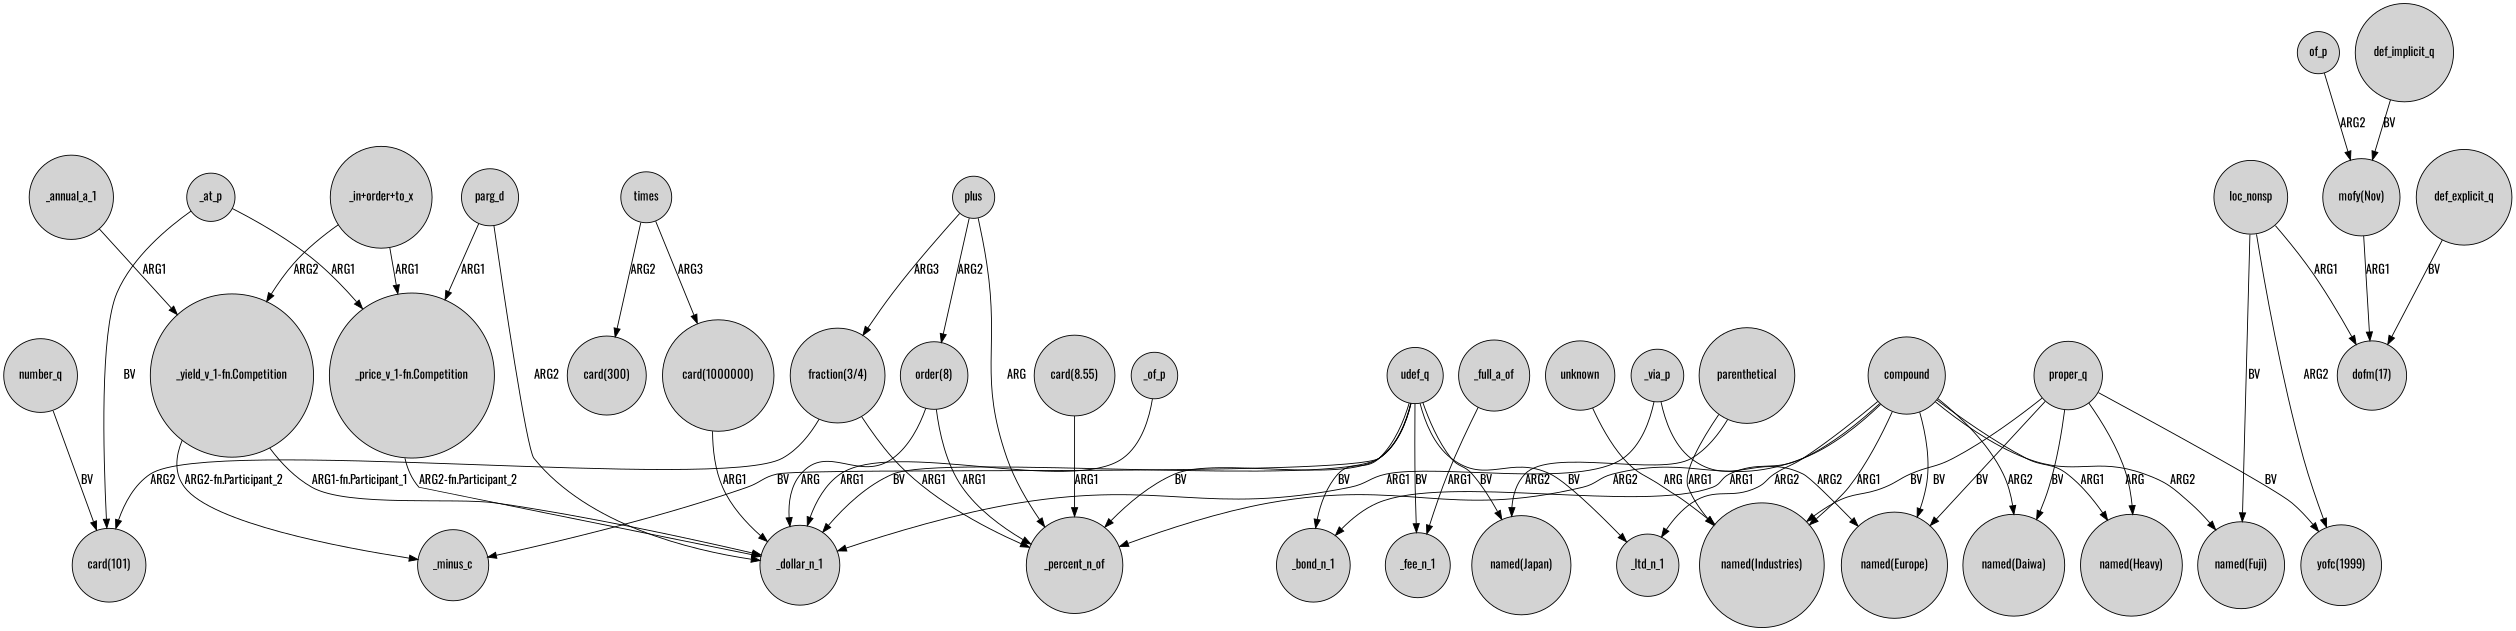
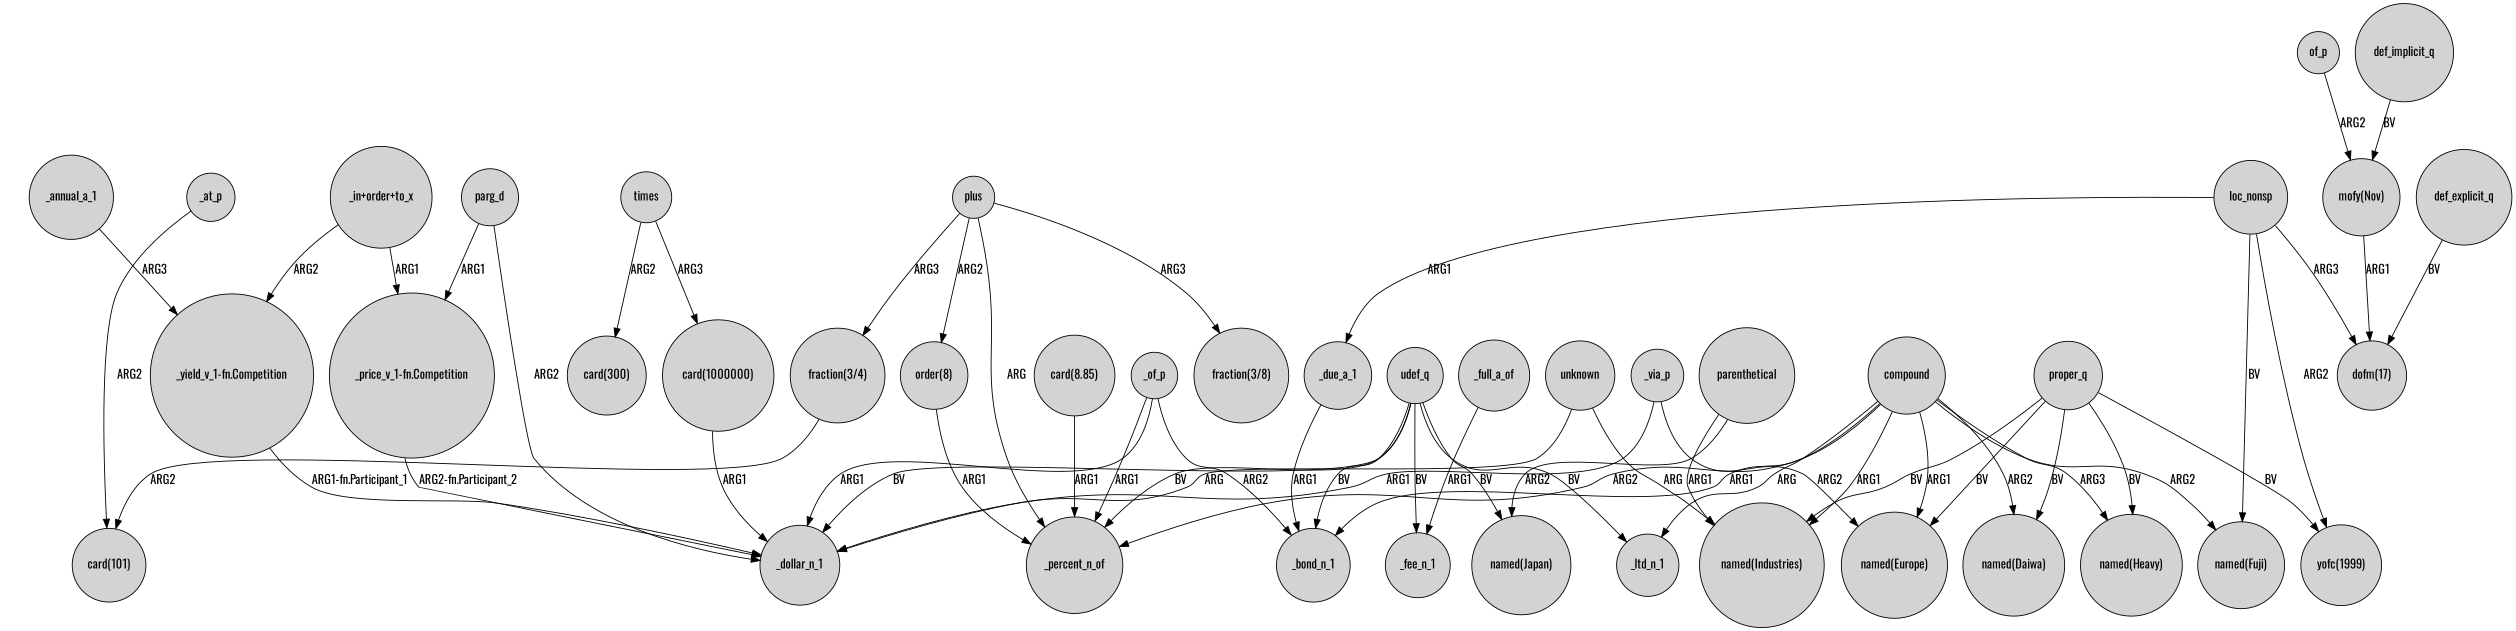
  digraph {
    fontname=Oswald
    node [fontname=Oswald shape=circle style=filled]
    edge [fontname=Oswald]
    _of_p
    _dollar_n_1
    _bond_n_1
    loc_nonsp
    "yofc(1999)"
    "dofm(17)"
+   _due_a_1
    "named(Fuji)"
    parg_d
    "_price_v_1-fn.Competition"
    proper_q
    "named(Industries)"
    "named(Europe)"
    "named(Heavy)"
    "named(Daiwa)"
    udef_q
    _fee_n_1
    _percent_n_of
    "named(Japan)"
-   _minus_c
    _ltd_n_1
    of_p
    "mofy(Nov)"
    _annual_a_1
    "_yield_v_1-fn.Competition"
    def_explicit_q
    parenthetical
    plus
    n29 [label="order(8)"]
+   "fraction(3/8)"
    "fraction(3/4)"
    "card(101)"
    compound
    _at_p
    times
    "card(1000000)"
    "card(300)"
-   "card(8.85)" [label="card(8.55)"]
+   "card(8.85)"
    unknown
    "_in+order+to_x"
    _full_a_of
    _via_p
    def_implicit_q
-   number_q
    _of_p -> _dollar_n_1 [label=ARG1]
+   _of_p -> _bond_n_1 [label=ARG2]
    loc_nonsp -> "yofc(1999)" [label=ARG2]
-   loc_nonsp -> "dofm(17)" [label=ARG1]
+   loc_nonsp -> "dofm(17)" [label=ARG3]
+   loc_nonsp -> _due_a_1 [label=ARG1]
    loc_nonsp -> "named(Fuji)" [label=BV]
+   _due_a_1 -> _bond_n_1 [label=ARG1]
    parg_d -> _dollar_n_1 [label=ARG2]
    parg_d -> "_price_v_1-fn.Competition" [label=ARG1]
    "_price_v_1-fn.Competition" -> _dollar_n_1 [label="ARG2-fn.Participant_2"]
    proper_q -> "yofc(1999)" [label=BV]
    proper_q -> "named(Industries)" [label=BV]
    proper_q -> "named(Europe)" [label=BV]
-   proper_q -> "named(Heavy)" [label=ARG]
+   proper_q -> "named(Heavy)" [label=BV]
    proper_q -> "named(Daiwa)" [label=BV]
    udef_q -> _dollar_n_1 [label=BV]
    udef_q -> _bond_n_1 [label=BV]
    udef_q -> _fee_n_1 [label=BV]
    udef_q -> _percent_n_of [label=BV]
    udef_q -> "named(Japan)" [label=BV]
-   udef_q -> _minus_c [label=BV]
    udef_q -> _ltd_n_1 [label=BV]
    of_p -> "mofy(Nov)" [label=ARG2]
    "mofy(Nov)" -> "dofm(17)" [label=ARG1]
-   _annual_a_1 -> "_yield_v_1-fn.Competition" [label=ARG1]
+   _annual_a_1 -> "_yield_v_1-fn.Competition" [label=ARG3]
    "_yield_v_1-fn.Competition" -> _dollar_n_1 [label="ARG1-fn.Participant_1"]
-   "_yield_v_1-fn.Competition" -> _minus_c [label="ARG2-fn.Participant_2"]
    def_explicit_q -> "dofm(17)" [label=BV]
    parenthetical -> "named(Industries)" [label=ARG1]
    parenthetical -> "named(Japan)" [label=ARG2]
    plus -> _percent_n_of [label=ARG]
    plus -> n29 [label=ARG2]
+   plus -> "fraction(3/8)" [label=ARG3]
    plus -> "fraction(3/4)" [label=ARG3]
    n29 -> _percent_n_of [label=ARG1]
-   "fraction(3/4)" -> _percent_n_of [label=ARG1]
+   _of_p -> _percent_n_of [label=ARG1]
    "fraction(3/4)" -> "card(101)" [label=ARG2]
    compound -> _bond_n_1 [label=ARG1]
    compound -> "named(Fuji)" [label=ARG2]
    compound -> "named(Industries)" [label=ARG1]
-   compound -> "named(Europe)" [label=BV]
-   compound -> "named(Heavy)" [label=ARG1]
+   compound -> "named(Europe)" [label=ARG1]
+   compound -> "named(Heavy)" [label=ARG3]
    compound -> "named(Daiwa)" [label=ARG2]
    compound -> _percent_n_of [label=ARG2]
-   compound -> _ltd_n_1 [label=ARG2]
-   _at_p -> "_price_v_1-fn.Competition" [label=ARG1]
-   _at_p -> "card(101)" [label=BV]
+   compound -> _ltd_n_1 [label=ARG]
+   _at_p -> "card(101)" [label=ARG2]
    times -> "card(1000000)" [label=ARG3]
    times -> "card(300)" [label=ARG2]
    "card(1000000)" -> _dollar_n_1 [label=ARG1]
    "card(8.85)" -> _percent_n_of [label=ARG1]
-   n29 -> _dollar_n_1 [label=ARG]
+   unknown -> _dollar_n_1 [label=ARG]
    unknown -> "named(Industries)" [label=ARG]
    "_in+order+to_x" -> "_price_v_1-fn.Competition" [label=ARG1]
    "_in+order+to_x" -> "_yield_v_1-fn.Competition" [label=ARG2]
    _full_a_of -> _fee_n_1 [label=ARG1]
    _via_p -> _dollar_n_1 [label=ARG1]
    _via_p -> "named(Europe)" [label=ARG2]
    def_implicit_q -> "mofy(Nov)" [label=BV]
-   number_q -> "card(101)" [label=BV]
  }
